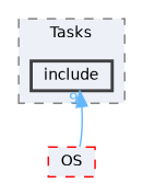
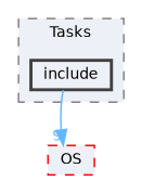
  digraph {
    compound=true
    node [fillcolor="#edf0f7" fontname=Helvetica fontsize=10 shape=box]
    n1 [color=grey25 height=0.2 label=include style="filled,bold" width=0.4]
    n2 [color=red height=0.2 label=OS style="filled,dashed" width=0.4]
    subgraph cluster_1 {
      bgcolor="#edf0f7"
      fontname=Helvetica
      fontsize=10
      label=Tasks
      pencolor=grey50
      style="filled,dashed"
      n1
    }
-   n2 -> n1 [color=steelblue1 fontcolor=steelblue1 fontname=Helvetica fontsize=10 headlabel=9 labeldistance=1.5 labelfontname=Helvetica labelfontsize=10]
+   n1 -> n2 [color=steelblue1 fontcolor=steelblue1 fontname=Helvetica fontsize=10 headlabel=9 labeldistance=1.5 labelfontname=Helvetica labelfontsize=10]
  }
